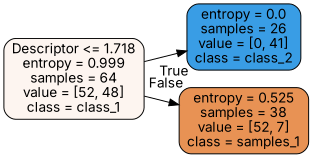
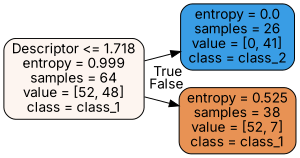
  digraph {
    rankdir=LR
    fontname=Inter
    node [color=black fontname=Inter shape=box style="filled, rounded"]
    edge [fontname=Inter labeldistance=2.5]
    n1 [fillcolor="#fdf5f0" label="Descriptor <= 1.718\nentropy = 0.999\nsamples = 64\nvalue = [52, 48]\nclass = class_1"]
    n2 [fillcolor="#399de5" label="entropy = 0.0\nsamples = 26\nvalue = [0, 41]\nclass = class_2"]
-   n3 [fillcolor="#e89254" label="entropy = 0.525\nsamples = 38\nvalue = [52, 7]\nclass = samples_1"]
+   n3 [fillcolor="#e89254" label="entropy = 0.525\nsamples = 38\nvalue = [52, 7]\nclass = class_1"]
    n1 -> n2 [headlabel=True labelangle=45]
    n1 -> n3 [headlabel=False labelangle=-45]
  }
